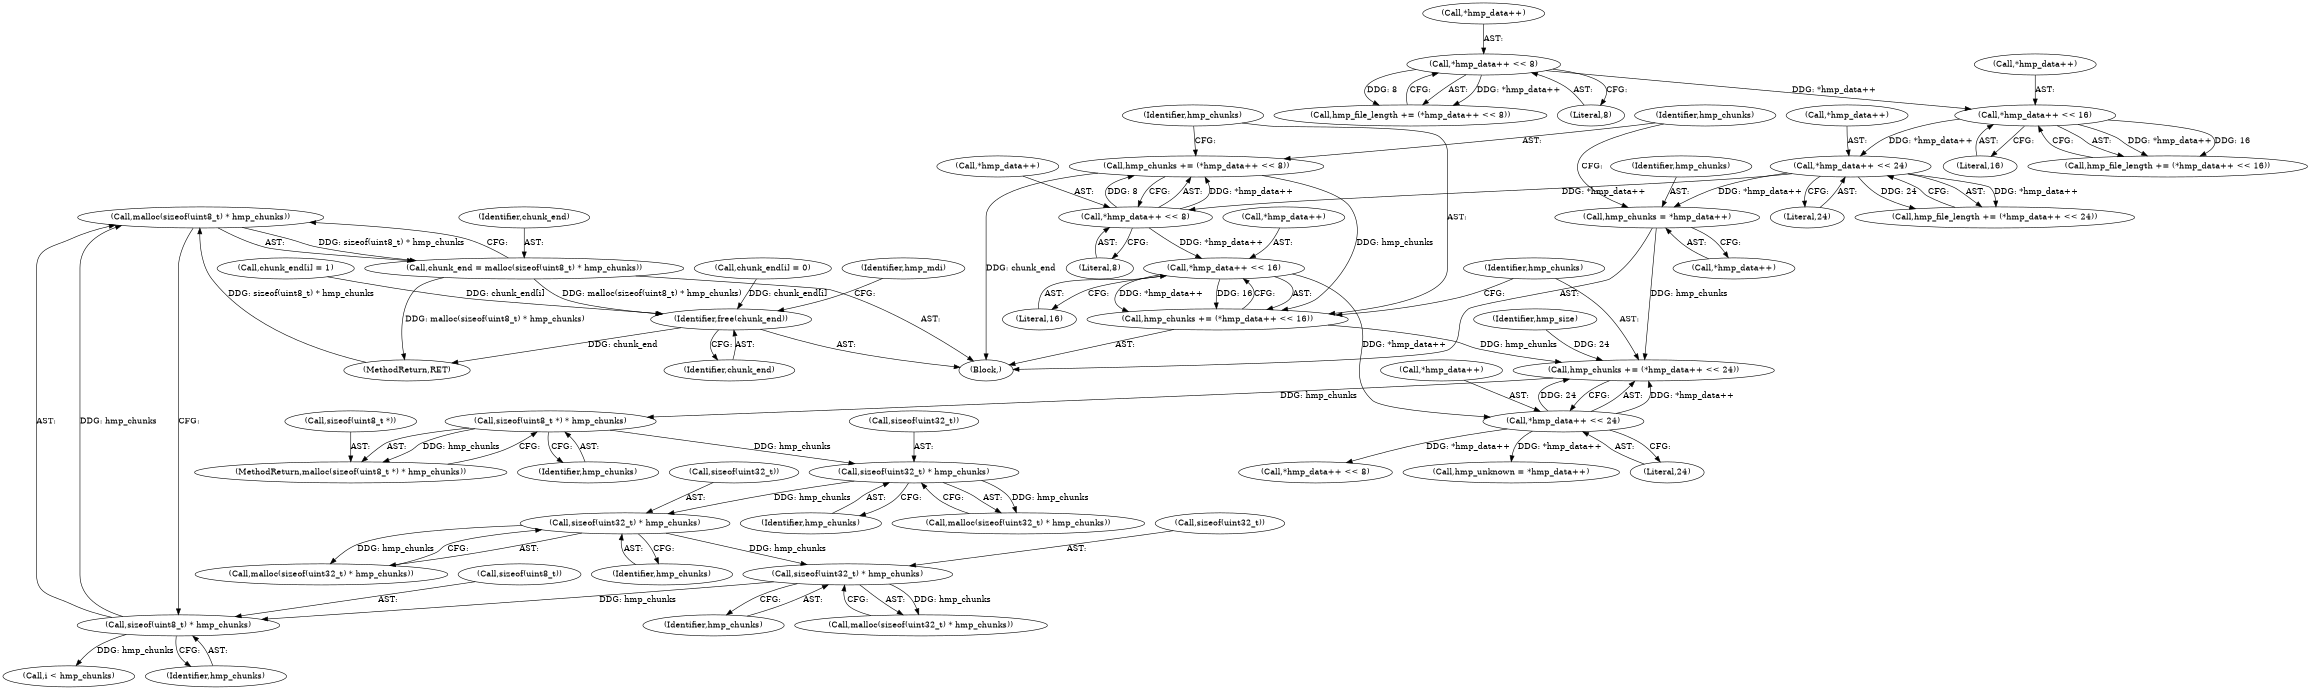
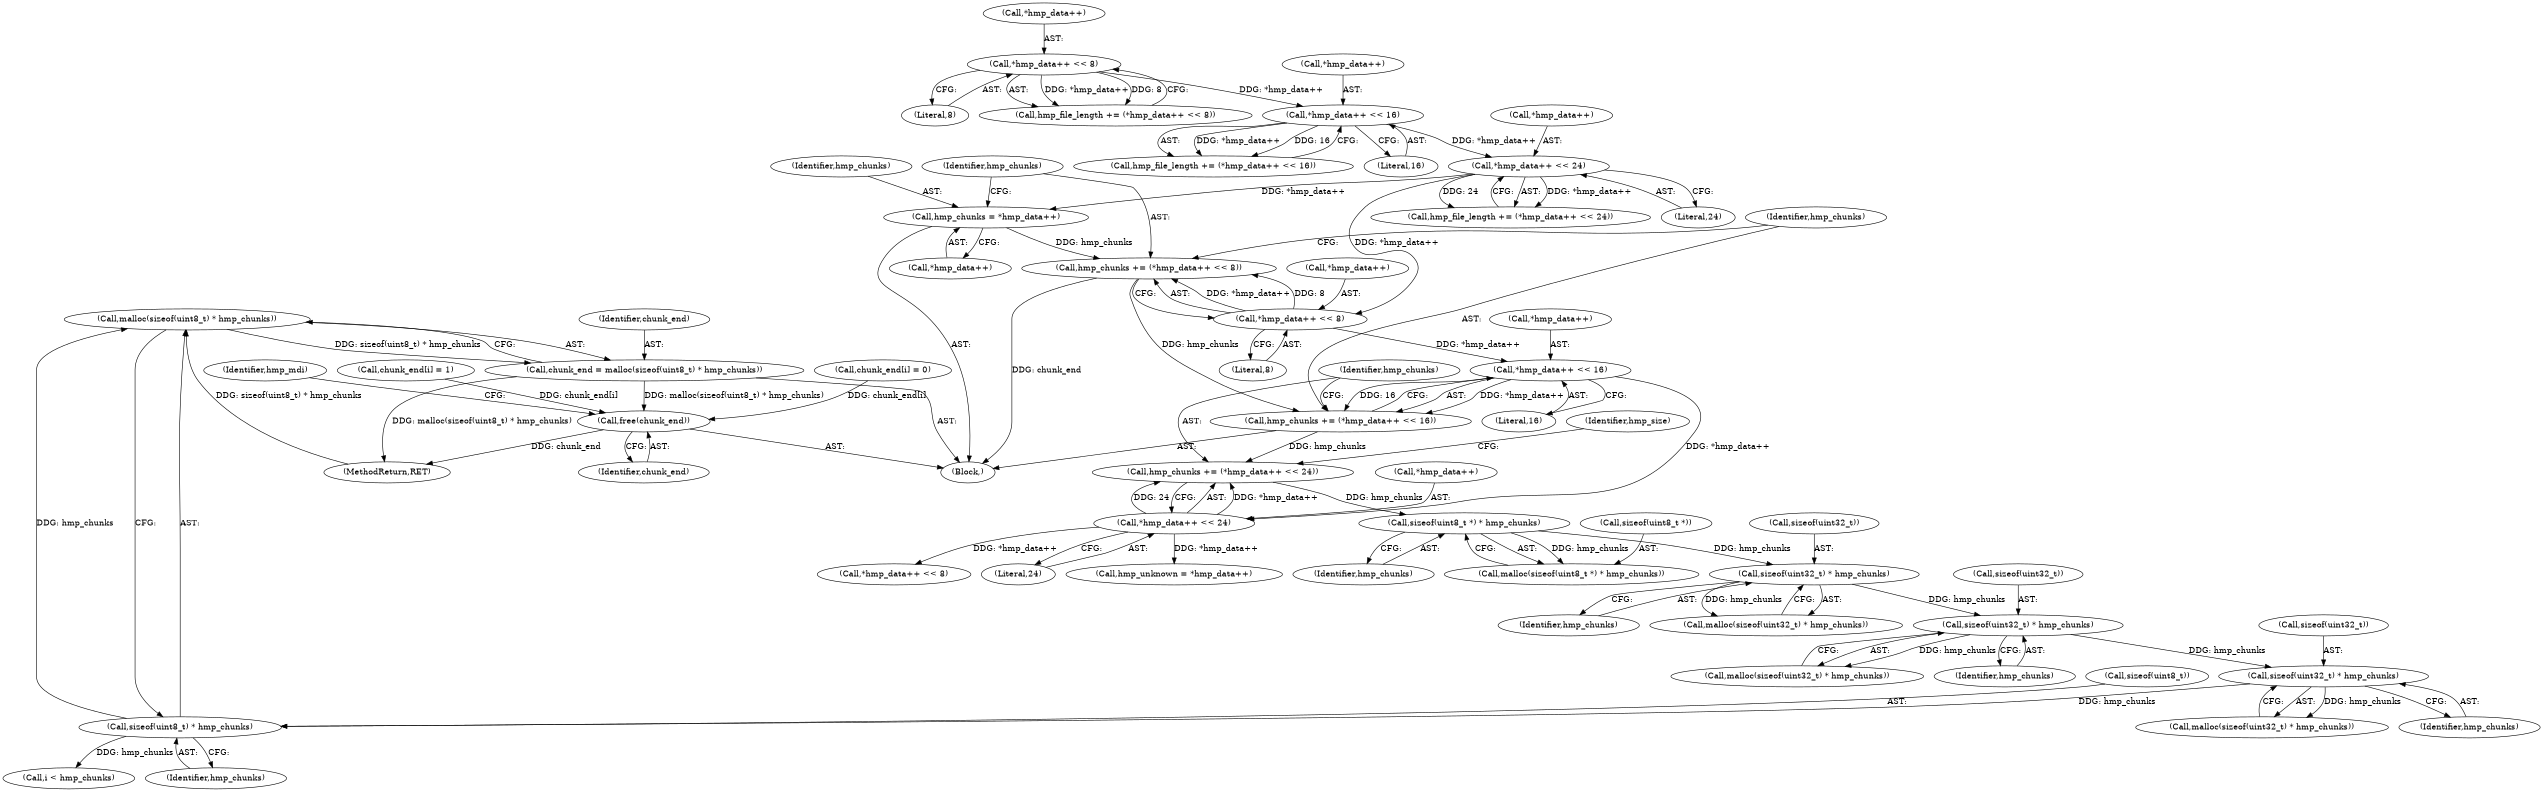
  digraph {
    n1 [label="(Call,malloc(sizeof(uint8_t) * hmp_chunks))"]
    n2 [label="(Call,sizeof(uint8_t) * hmp_chunks)"]
    n3 [label="(Call,chunk_end = malloc(sizeof(uint8_t) * hmp_chunks))"]
    n4 [label="(Call,i < hmp_chunks)"]
    n5 [label="(Identifier,hmp_chunks)"]
    n6 [label="(MethodReturn,RET)"]
    n7 [label="(Block,)"]
-   n8 [label="(Identifier,free(chunk_end))"]
+   n8 [label="(Call,free(chunk_end))"]
    n9 [label="(Call,sizeof(uint32_t) * hmp_chunks)"]
    n10 [label="(Identifier,hmp_chunks)"]
    n11 [label="(Call,malloc(sizeof(uint32_t) * hmp_chunks))"]
    n12 [label="(Call,sizeof(uint32_t) * hmp_chunks)"]
    n13 [label="(Identifier,hmp_chunks)"]
    n14 [label="(Call,malloc(sizeof(uint32_t) * hmp_chunks))"]
    n15 [label="(Call,sizeof(uint32_t) * hmp_chunks)"]
    n16 [label="(Call,malloc(sizeof(uint32_t) * hmp_chunks))"]
    n17 [label="(Identifier,hmp_chunks)"]
    n18 [label="(Call,sizeof(uint8_t *) * hmp_chunks)"]
    n19 [label="(Identifier,hmp_chunks)"]
-   n20 [label="(MethodReturn,malloc(sizeof(uint8_t *) * hmp_chunks))"]
+   n20 [label="(Call,malloc(sizeof(uint8_t *) * hmp_chunks))"]
    n21 [label="(Call,hmp_chunks += (*hmp_data++ << 24))"]
    n22 [label="(Call,*hmp_data++ << 24)"]
    n23 [label="(Literal,24)"]
    n24 [label="(Call,hmp_unknown = *hmp_data++)"]
    n25 [label="(Call,*hmp_data++ << 8)"]
    n26 [label="(Call,*hmp_data++ << 16)"]
    n27 [label="(Call,hmp_chunks += (*hmp_data++ << 16))"]
    n28 [label="(Literal,16)"]
    n29 [label="(Call,*hmp_data++ << 8)"]
    n30 [label="(Call,hmp_chunks += (*hmp_data++ << 8))"]
    n31 [label="(Literal,8)"]
    n32 [label="(Call,*hmp_data++ << 24)"]
    n33 [label="(Call,hmp_chunks = *hmp_data++)"]
    n34 [label="(Literal,24)"]
    n35 [label="(Call,hmp_file_length += (*hmp_data++ << 24))"]
    n36 [label="(Call,*hmp_data++)"]
    n37 [label="(Call,*hmp_data++ << 16)"]
    n38 [label="(Call,hmp_file_length += (*hmp_data++ << 16))"]
    n39 [label="(Literal,16)"]
    n40 [label="(Call,*hmp_data++ << 8)"]
    n41 [label="(Literal,8)"]
    n42 [label="(Call,hmp_file_length += (*hmp_data++ << 8))"]
    n43 [label="(Identifier,chunk_end)"]
    n44 [label="(Call,*hmp_data++)"]
    n45 [label="(Call,sizeof(uint8_t *))"]
    n46 [label="(Call,*hmp_data++)"]
    n47 [label="(Identifier,hmp_chunks)"]
    n48 [label="(Call,chunk_end[i] = 0)"]
    n49 [label="(Identifier,hmp_chunks)"]
    n50 [label="(Call,*hmp_data++)"]
    n51 [label="(Identifier,hmp_chunks)"]
    n52 [label="(Identifier,hmp_size)"]
    n53 [label="(Call,sizeof(uint32_t))"]
    n54 [label="(Call,sizeof(uint32_t))"]
    n55 [label="(Identifier,hmp_chunks)"]
    n56 [label="(Call,sizeof(uint8_t))"]
    n57 [label="(Call,*hmp_data++)"]
    n58 [label="(Identifier,chunk_end)"]
    n59 [label="(Identifier,hmp_mdi)"]
    n60 [label="(Call,*hmp_data++)"]
    n61 [label="(Call,chunk_end[i] = 1)"]
    n62 [label="(Call,*hmp_data++)"]
    n63 [label="(Call,sizeof(uint32_t))"]
    n1 -> n2 [label="CFG: "]
    n1 -> n3 [label="AST: "]
    n1 -> n3 [label="DDG: sizeof(uint8_t) * hmp_chunks"]
    n2 -> n1 [label="AST: "]
    n2 -> n1 [label="DDG: hmp_chunks"]
    n2 -> n4 [label="DDG: hmp_chunks"]
    n2 -> n5 [label="CFG: "]
    n3 -> n1 [label="CFG: "]
    n3 -> n6 [label="DDG: malloc(sizeof(uint8_t) * hmp_chunks)"]
    n3 -> n7 [label="AST: "]
    n3 -> n8 [label="DDG: malloc(sizeof(uint8_t) * hmp_chunks)"]
    n5 -> n2 [label="AST: "]
    n6 -> n1 [label="DDG: sizeof(uint8_t) * hmp_chunks"]
    n8 -> n6 [label="DDG: chunk_end"]
    n8 -> n7 [label="AST: "]
    n8 -> n43 [label="CFG: "]
    n9 -> n2 [label="DDG: hmp_chunks"]
    n9 -> n10 [label="CFG: "]
    n9 -> n11 [label="AST: "]
    n9 -> n11 [label="DDG: hmp_chunks"]
    n10 -> n9 [label="AST: "]
    n11 -> n9 [label="CFG: "]
    n12 -> n9 [label="DDG: hmp_chunks"]
    n12 -> n13 [label="CFG: "]
    n12 -> n14 [label="AST: "]
    n12 -> n14 [label="DDG: hmp_chunks"]
    n13 -> n12 [label="AST: "]
    n14 -> n12 [label="CFG: "]
    n15 -> n12 [label="DDG: hmp_chunks"]
    n15 -> n16 [label="AST: "]
    n15 -> n16 [label="DDG: hmp_chunks"]
    n15 -> n17 [label="CFG: "]
    n16 -> n15 [label="CFG: "]
    n17 -> n15 [label="AST: "]
    n18 -> n15 [label="DDG: hmp_chunks"]
    n18 -> n19 [label="CFG: "]
    n18 -> n20 [label="AST: "]
    n18 -> n20 [label="DDG: hmp_chunks"]
    n19 -> n18 [label="AST: "]
    n20 -> n18 [label="CFG: "]
    n21 -> n18 [label="DDG: hmp_chunks"]
    n21 -> n22 [label="CFG: "]
    n22 -> n21 [label="AST: "]
    n22 -> n21 [label="DDG: *hmp_data++"]
    n22 -> n21 [label="DDG: 24"]
    n22 -> n23 [label="CFG: "]
    n22 -> n24 [label="DDG: *hmp_data++"]
    n22 -> n25 [label="DDG: *hmp_data++"]
    n23 -> n22 [label="AST: "]
    n26 -> n22 [label="DDG: *hmp_data++"]
    n26 -> n27 [label="AST: "]
    n26 -> n27 [label="DDG: *hmp_data++"]
    n26 -> n27 [label="DDG: 16"]
    n26 -> n28 [label="CFG: "]
    n27 -> n7 [label="AST: "]
    n27 -> n21 [label="DDG: hmp_chunks"]
    n27 -> n26 [label="CFG: "]
    n28 -> n26 [label="AST: "]
    n29 -> n26 [label="DDG: *hmp_data++"]
    n29 -> n30 [label="AST: "]
    n29 -> n30 [label="DDG: *hmp_data++"]
    n29 -> n30 [label="DDG: 8"]
    n29 -> n31 [label="CFG: "]
    n30 -> n7 [label="DDG: chunk_end"]
    n30 -> n27 [label="DDG: hmp_chunks"]
    n30 -> n29 [label="CFG: "]
    n31 -> n29 [label="AST: "]
    n32 -> n29 [label="DDG: *hmp_data++"]
    n32 -> n33 [label="DDG: *hmp_data++"]
    n32 -> n34 [label="CFG: "]
    n32 -> n35 [label="AST: "]
    n32 -> n35 [label="DDG: *hmp_data++"]
    n32 -> n35 [label="DDG: 24"]
    n33 -> n7 [label="AST: "]
-   n33 -> n21 [label="DDG: hmp_chunks"]
+   n33 -> n30 [label="DDG: hmp_chunks"]
    n33 -> n36 [label="CFG: "]
    n34 -> n32 [label="AST: "]
    n35 -> n32 [label="CFG: "]
    n36 -> n33 [label="AST: "]
    n37 -> n32 [label="DDG: *hmp_data++"]
    n37 -> n38 [label="AST: "]
    n37 -> n38 [label="DDG: *hmp_data++"]
    n37 -> n38 [label="DDG: 16"]
    n37 -> n39 [label="CFG: "]
    n38 -> n37 [label="CFG: "]
    n39 -> n37 [label="AST: "]
    n40 -> n37 [label="DDG: *hmp_data++"]
    n40 -> n41 [label="CFG: "]
    n40 -> n42 [label="AST: "]
    n40 -> n42 [label="DDG: *hmp_data++"]
    n40 -> n42 [label="DDG: 8"]
    n41 -> n40 [label="AST: "]
    n42 -> n40 [label="CFG: "]
    n43 -> n8 [label="AST: "]
    n44 -> n22 [label="AST: "]
    n45 -> n20 [label="AST: "]
    n46 -> n40 [label="AST: "]
    n47 -> n27 [label="AST: "]
    n47 -> n30 [label="CFG: "]
    n48 -> n8 [label="DDG: chunk_end[i]"]
    n49 -> n33 [label="AST: "]
    n50 -> n37 [label="AST: "]
    n51 -> n30 [label="AST: "]
    n51 -> n33 [label="CFG: "]
-   n52 -> n21 [label="DDG: 24"]
+   n52 -> n21 [label="CFG: "]
    n53 -> n12 [label="AST: "]
    n54 -> n15 [label="AST: "]
    n55 -> n21 [label="AST: "]
    n55 -> n27 [label="CFG: "]
    n56 -> n2 [label="AST: "]
    n57 -> n26 [label="AST: "]
    n58 -> n3 [label="AST: "]
    n59 -> n8 [label="CFG: "]
    n60 -> n32 [label="AST: "]
    n61 -> n8 [label="DDG: chunk_end[i]"]
    n62 -> n29 [label="AST: "]
    n63 -> n9 [label="AST: "]
  }
